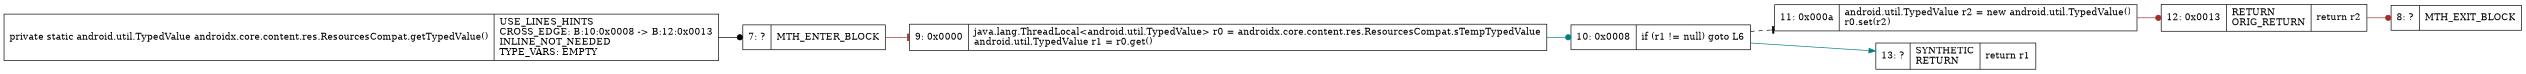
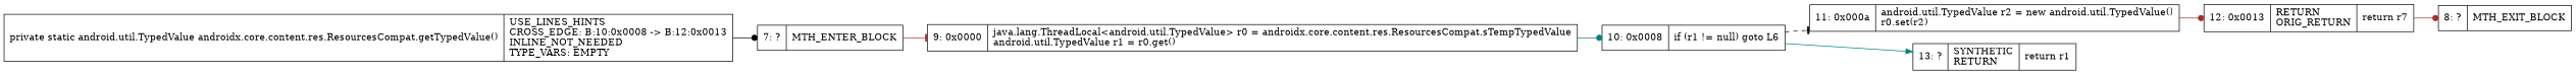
  digraph {
    rankdir=LR
    node [shape=record]
    edge [arrowhead=dot color=brown]
    n1 [label="{7\:\ ?|MTH_ENTER_BLOCK\l}"]
    n2 [label="{9\:\ 0x0000|java.lang.ThreadLocal\<android.util.TypedValue\> r0 = androidx.core.content.res.ResourcesCompat.sTempTypedValue\landroid.util.TypedValue r1 = r0.get()\l}"]
    n3 [label="{10\:\ 0x0008|if (r1 != null) goto L6\l}"]
    n4 [label="{11\:\ 0x000a|android.util.TypedValue r2 = new android.util.TypedValue()\lr0.set(r2)\l}"]
    n5 [label="{13\:\ ?|SYNTHETIC\lRETURN\l|return r1\l}"]
-   n6 [label="{12\:\ 0x0013|RETURN\lORIG_RETURN\l|return r2\l}"]
+   n6 [label="{12\:\ 0x0013|RETURN\lORIG_RETURN\l|return r7\l}"]
    n7 [label="{8\:\ ?|MTH_EXIT_BLOCK\l}"]
    n8 [label="{private static android.util.TypedValue androidx.core.content.res.ResourcesCompat.getTypedValue()  | USE_LINES_HINTS\lCROSS_EDGE: B:10:0x0008 \-\> B:12:0x0013\lINLINE_NOT_NEEDED\lTYPE_VARS: EMPTY\l}"]
    n1 -> n2 [arrowhead=tee]
    n2 -> n3 [color=teal]
    n3 -> n4 [arrowhead=tee color=black style=dashed]
    n3 -> n5 [arrowhead=normal color=teal]
    n4 -> n6
    n6 -> n7
    n8 -> n1 [color=black]
  }
